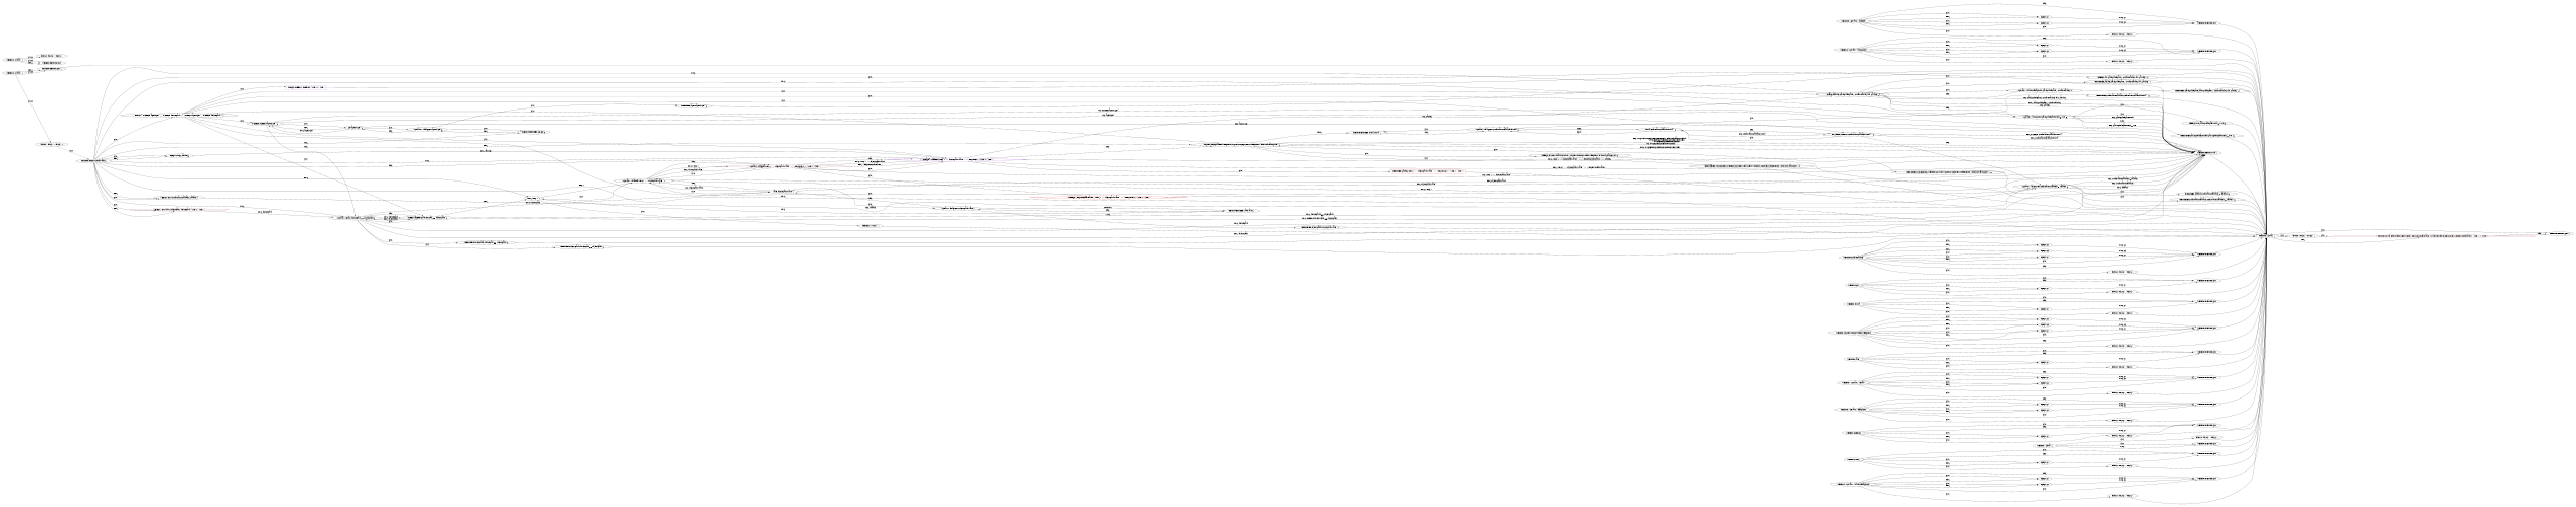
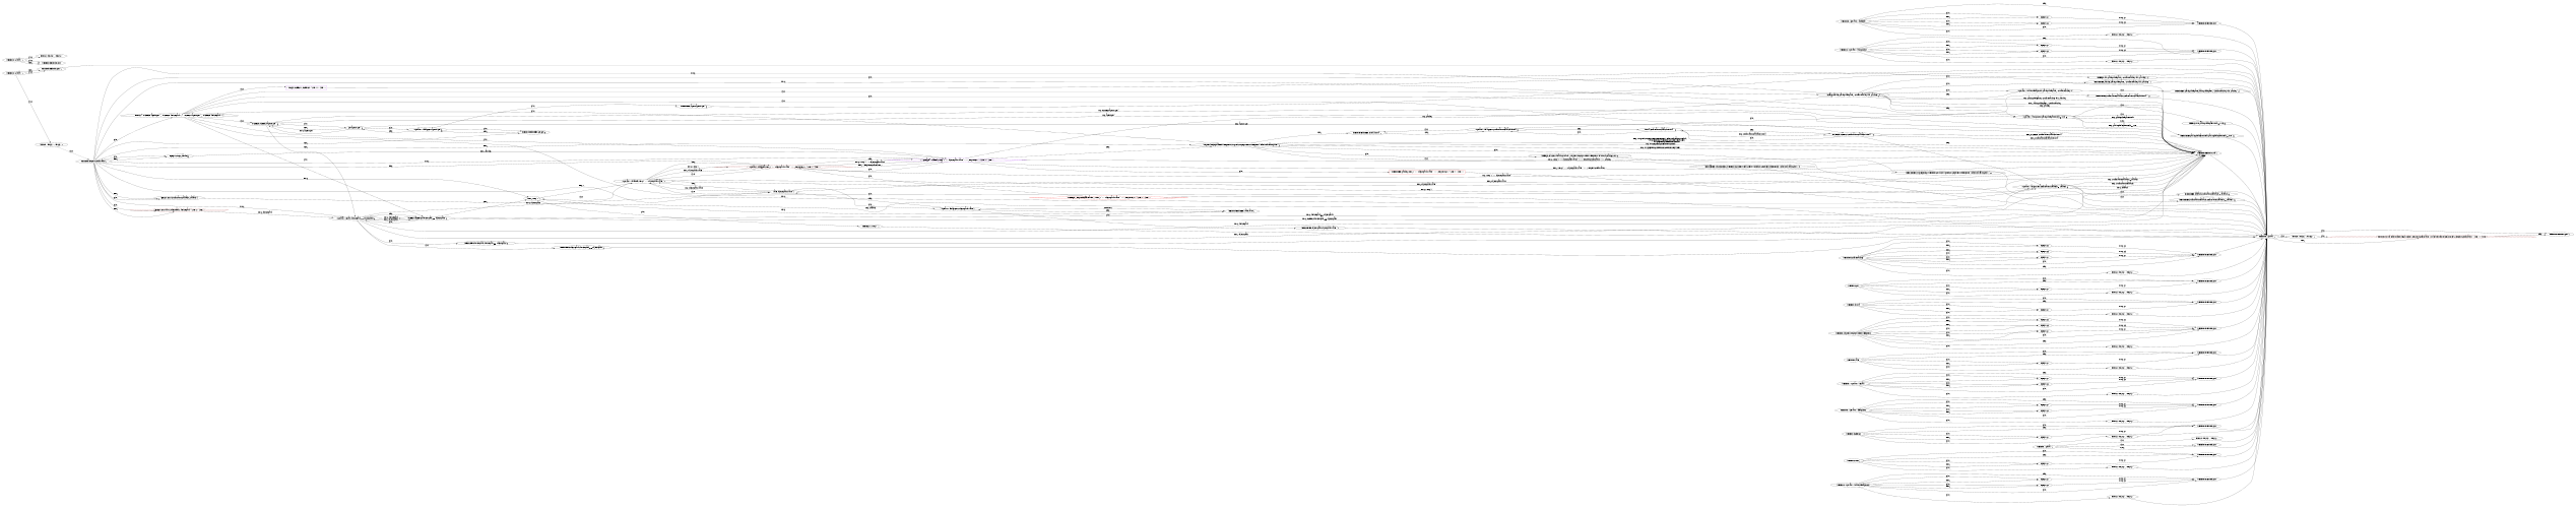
  digraph {
    rankdir=LR
    n1 [label=<(METHOD,&lt;operator&gt;.shiftLeft)>]
    n2 [label=<(PARAM,p1)>]
    n3 [label=<(PARAM,p2)>]
    n4 [label=<(BLOCK,&lt;empty&gt;,&lt;empty&gt;)>]
    n5 [label=<(METHOD_RETURN,ANY)>]
    n6 [label=<(METHOD,&lt;global&gt;)<SUB>1</SUB>>]
    n7 [label=<(BLOCK,&lt;empty&gt;,&lt;empty&gt;)<SUB>1</SUB>>]
    n8 [color=brown label="<(UNKNOWN,void BluetoothDeviceChromeOS::RequestConfirmation(,void BluetoothDeviceChromeOS::RequestConfirmation()<SUB>1</SUB>>" shape=diamond]
    n9 [label=<(METHOD_RETURN,ANY)<SUB>1</SUB>>]
    n10 [label=<(METHOD,&lt;operator&gt;.assignment)>]
    n11 [label=<(PARAM,p1)>]
    n12 [label=<(PARAM,p2)>]
    n13 [label=<(BLOCK,&lt;empty&gt;,&lt;empty&gt;)>]
    n14 [label=<(METHOD_RETURN,ANY)>]
    n15 [label=<(METHOD,&lt;global&gt;)<SUB>1</SUB>>]
    n16 [label=<(BLOCK,&lt;empty&gt;,&lt;empty&gt;)<SUB>1</SUB>>]
    n17 [label=<(METHOD_RETURN,ANY)<SUB>1</SUB>>]
    n18 [label=<(METHOD,RequestConfirmation)<SUB>1</SUB>>]
    n19 [color=brown label="<(PARAM,const dbus::ObjectPath&amp; device_path)<SUB>2</SUB>>" shape=diamond]
    n20 [label=<(PARAM,uint32 passkey)<SUB>3</SUB>>]
    n21 [label=<(PARAM,const ConfirmationCallback&amp; callback)<SUB>4</SUB>>]
    n22 [label=<(BLOCK,{   DCHECK(agent_.get());   DCHECK(device_path ...,{   DCHECK(agent_.get());   DCHECK(device_path ...)<SUB>4</SUB>>]
    n23 [label=<(FIELD_IDENTIFIER,get,get)<SUB>5</SUB>>]
    n24 [label=<(&lt;operator&gt;.equals,device_path == object_path_)<SUB>6</SUB>>]
    n25 [color=purple label="<(&lt;operator&gt;.shiftLeft,VLOG(1) &lt;&lt; object_path_.value() &lt;&lt; &quot;: RequestCo...)<SUB>7</SUB>>" shape=diamond]
    n26 [color=brown label="<(&lt;operator&gt;.shiftLeft,VLOG(1) &lt;&lt; object_path_.value() &lt;&lt; &quot;: RequestCo...)<SUB>7</SUB>>" shape=diamond]
    n27 [label=<(VLOG,VLOG(1))<SUB>7</SUB>>]
    n28 [label=<(UMA_HISTOGRAM_ENUMERATION,UMA_HISTOGRAM_ENUMERATION(&quot;Bluetooth.PairingMet...)<SUB>8</SUB>>]
    n29 [label=<(&lt;operator&gt;.assignment,confirmation_callback_ = callback)<SUB>13</SUB>>]
    n30 [label=<(ConfirmPasskey,pairing_delegate_-&gt;ConfirmPasskey(this, passkey))<SUB>14</SUB>>]
    n31 [label=<(&lt;operator&gt;.assignment,pairing_delegate_used_ = true)<SUB>15</SUB>>]
    n32 [label=<(METHOD_RETURN,void)<SUB>1</SUB>>]
    n33 [label=<(DCHECK,DCHECK(agent_.get()))<SUB>5</SUB>>]
    n34 [label=<(DCHECK,DCHECK(device_path == object_path_))<SUB>6</SUB>>]
    n35 [color=purple label="<(LOCAL,DCHECK : DCHECK)<SUB>11</SUB>>" shape=box]
    n36 [label=<(DCHECK,DCHECK(confirmation_callback_.is_null()))<SUB>12</SUB>>]
    n37 [label=<(&lt;operator&gt;.fieldAccess,agent_.get)<SUB>5</SUB>>]
    n38 [label=<(IDENTIFIER,device_path,device_path == object_path_)<SUB>6</SUB>>]
    n39 [label=<(IDENTIFIER,object_path_,device_path == object_path_)<SUB>6</SUB>>]
    n40 [label=<(value,object_path_.value())<SUB>7</SUB>>]
    n41 [color=red label="<(IDENTIFIER,passkey,VLOG(1) &lt;&lt; object_path_.value() &lt;&lt; &quot;: RequestCo...)<SUB>7</SUB>>" shape=box]
    n42 [label=<(&lt;operator&gt;.shiftLeft,VLOG(1) &lt;&lt; object_path_.value())<SUB>7</SUB>>]
    n43 [color=red label="<(LITERAL,&quot;: RequestConfirmation: &quot;,VLOG(1) &lt;&lt; object_path_.value() &lt;&lt; &quot;: RequestCo...)<SUB>7</SUB>>" shape=diamond]
    n44 [label=<(LITERAL,1,VLOG(1))<SUB>7</SUB>>]
    n45 [label=<(FIELD_IDENTIFIER,value,value)<SUB>7</SUB>>]
    n46 [label=<(LITERAL,&quot;Bluetooth.PairingMethod&quot;,UMA_HISTOGRAM_ENUMERATION(&quot;Bluetooth.PairingMet...)<SUB>8</SUB>>]
    n47 [label=<(IDENTIFIER,UMA_PAIRING_METHOD_CONFIRM_PASSKEY,UMA_HISTOGRAM_ENUMERATION(&quot;Bluetooth.PairingMet...)<SUB>9</SUB>>]
    n48 [label=<(IDENTIFIER,UMA_PAIRING_METHOD_COUNT,UMA_HISTOGRAM_ENUMERATION(&quot;Bluetooth.PairingMet...)<SUB>10</SUB>>]
    n49 [label=<(FIELD_IDENTIFIER,is_null,is_null)<SUB>12</SUB>>]
    n50 [label=<(IDENTIFIER,confirmation_callback_,confirmation_callback_ = callback)<SUB>13</SUB>>]
    n51 [label=<(IDENTIFIER,callback,confirmation_callback_ = callback)<SUB>13</SUB>>]
    n52 [label=<(&lt;operator&gt;.indirectFieldAccess,pairing_delegate_-&gt;ConfirmPasskey)<SUB>14</SUB>>]
    n53 [label=<(LITERAL,this,pairing_delegate_-&gt;ConfirmPasskey(this, passkey))<SUB>14</SUB>>]
    n54 [label=<(IDENTIFIER,passkey,pairing_delegate_-&gt;ConfirmPasskey(this, passkey))<SUB>14</SUB>>]
    n55 [label=<(IDENTIFIER,pairing_delegate_used_,pairing_delegate_used_ = true)<SUB>15</SUB>>]
    n56 [label=<(LITERAL,true,pairing_delegate_used_ = true)<SUB>15</SUB>>]
    n57 [label=<(get,agent_.get())<SUB>5</SUB>>]
    n58 [label=<(is_null,confirmation_callback_.is_null())<SUB>12</SUB>>]
    n59 [label=<(IDENTIFIER,agent_,agent_.get())<SUB>5</SUB>>]
    n60 [label=<(&lt;operator&gt;.fieldAccess,object_path_.value)<SUB>7</SUB>>]
    n61 [label=<(IDENTIFIER,object_path_,object_path_.value())<SUB>7</SUB>>]
    n62 [label=<(&lt;operator&gt;.fieldAccess,confirmation_callback_.is_null)<SUB>12</SUB>>]
    n63 [label=<(IDENTIFIER,confirmation_callback_,confirmation_callback_.is_null())<SUB>12</SUB>>]
    n64 [label=<(IDENTIFIER,pairing_delegate_,pairing_delegate_-&gt;ConfirmPasskey(this, passkey))<SUB>14</SUB>>]
    n65 [label=<(METHOD,ConfirmPasskey)>]
    n66 [label=<(PARAM,p1)>]
    n67 [label=<(PARAM,p2)>]
    n68 [label=<(PARAM,p3)>]
    n69 [label=<(BLOCK,&lt;empty&gt;,&lt;empty&gt;)>]
    n70 [label=<(METHOD_RETURN,ANY)>]
    n71 [label=<(METHOD,get)>]
    n72 [label=<(PARAM,p1)>]
    n73 [label=<(BLOCK,&lt;empty&gt;,&lt;empty&gt;)>]
    n74 [label=<(METHOD_RETURN,ANY)>]
    n75 [label=<(METHOD,is_null)>]
    n76 [label=<(PARAM,p1)>]
    n77 [label=<(BLOCK,&lt;empty&gt;,&lt;empty&gt;)>]
    n78 [label=<(METHOD_RETURN,ANY)>]
    n79 [label=<(METHOD,UMA_HISTOGRAM_ENUMERATION)>]
    n80 [label=<(PARAM,p1)>]
    n81 [label=<(PARAM,p2)>]
    n82 [label=<(PARAM,p3)>]
    n83 [label=<(BLOCK,&lt;empty&gt;,&lt;empty&gt;)>]
    n84 [label=<(METHOD_RETURN,ANY)>]
    n85 [label=<(METHOD,value)>]
    n86 [label=<(PARAM,p1)>]
    n87 [label=<(BLOCK,&lt;empty&gt;,&lt;empty&gt;)>]
    n88 [label=<(METHOD_RETURN,ANY)>]
    n89 [label=<(METHOD,&lt;operator&gt;.equals)>]
    n90 [label=<(PARAM,p1)>]
    n91 [label=<(PARAM,p2)>]
    n92 [label=<(BLOCK,&lt;empty&gt;,&lt;empty&gt;)>]
    n93 [label=<(METHOD_RETURN,ANY)>]
    n94 [label=<(METHOD,&lt;operator&gt;.fieldAccess)>]
    n95 [label=<(PARAM,p1)>]
    n96 [label=<(PARAM,p2)>]
    n97 [label=<(BLOCK,&lt;empty&gt;,&lt;empty&gt;)>]
    n98 [label=<(METHOD_RETURN,ANY)>]
    n99 [label=<(METHOD,DCHECK)>]
    n100 [label=<(PARAM,p1)>]
    n101 [label=<(BLOCK,&lt;empty&gt;,&lt;empty&gt;)>]
    n102 [label=<(METHOD_RETURN,ANY)>]
    n103 [label=<(METHOD,&lt;global&gt;)<SUB>1</SUB>>]
    n104 [label=<(BLOCK,&lt;empty&gt;,&lt;empty&gt;)>]
    n105 [label=<(METHOD_RETURN,ANY)>]
    n106 [label=<(METHOD,VLOG)>]
    n107 [label=<(PARAM,p1)>]
    n108 [label=<(BLOCK,&lt;empty&gt;,&lt;empty&gt;)>]
    n109 [label=<(METHOD_RETURN,ANY)>]
    n110 [label=<(METHOD,&lt;operator&gt;.indirectFieldAccess)>]
    n111 [label=<(PARAM,p1)>]
    n112 [label=<(PARAM,p2)>]
    n113 [label=<(BLOCK,&lt;empty&gt;,&lt;empty&gt;)>]
    n114 [label=<(METHOD_RETURN,ANY)>]
    n115 [label=<(METHOD,&lt;global&gt;)<SUB>1</SUB>>]
    n116 [label=<(BLOCK,&lt;empty&gt;,&lt;empty&gt;)>]
    n117 [label=<(METHOD_RETURN,ANY)>]
    n1 -> n2 [label="AST: "]
    n1 -> n2 [label="DDG: "]
    n1 -> n3 [label="AST: "]
    n1 -> n3 [label="DDG: "]
    n1 -> n4 [label="AST: "]
    n1 -> n5 [label="AST: "]
    n1 -> n5 [label="CFG: "]
    n2 -> n5 [label="DDG: p1"]
    n3 -> n5 [label="DDG: p2"]
    n4 -> n6
    n5 -> n6
    n6 -> n7 [label="AST: "]
    n6 -> n8 [label="CFG: "]
    n6 -> n9 [label="AST: "]
    n7 -> n8 [label="AST: "]
    n8 -> n9 [label="CFG: "]
    n10 -> n11 [label="AST: "]
    n10 -> n11 [label="DDG: "]
    n10 -> n12 [label="AST: "]
    n10 -> n12 [label="DDG: "]
    n10 -> n13 [label="AST: "]
    n10 -> n14 [label="AST: "]
    n10 -> n14 [label="CFG: "]
    n11 -> n14 [label="DDG: p1"]
    n12 -> n14 [label="DDG: p2"]
    n13 -> n6
    n14 -> n6
    n15 -> n16 [label="AST: "]
    n15 -> n17 [label="AST: "]
    n15 -> n17 [label="CFG: "]
    n16 -> n18 [label="AST: "]
    n17 -> n6
    n18 -> n19 [label="AST: "]
    n18 -> n19 [label="DDG: "]
    n18 -> n20 [label="AST: "]
    n18 -> n20 [label="DDG: "]
    n18 -> n21 [label="AST: "]
    n18 -> n21 [label="DDG: "]
    n18 -> n22 [label="AST: "]
    n18 -> n23 [label="CFG: "]
    n18 -> n24 [label="DDG: "]
    n18 -> n25 [label="DDG: "]
    n18 -> n26 [label="DDG: "]
    n18 -> n27 [label="DDG: "]
    n18 -> n28 [label="DDG: "]
    n18 -> n29 [label="DDG: "]
    n18 -> n30 [label="DDG: "]
    n18 -> n31 [label="DDG: "]
    n18 -> n32 [label="AST: "]
    n19 -> n24 [label="DDG: device_path"]
    n20 -> n25 [label="DDG: passkey"]
    n21 -> n29 [label="DDG: callback"]
    n22 -> n25 [label="AST: "]
    n22 -> n28 [label="AST: "]
    n22 -> n29 [label="AST: "]
    n22 -> n30 [label="AST: "]
    n22 -> n31 [label="AST: "]
    n22 -> n33 [label="AST: "]
    n22 -> n34 [label="AST: "]
    n22 -> n35 [label="AST: "]
    n22 -> n36 [label="AST: "]
    n23 -> n37 [label="CFG: "]
    n24 -> n32 [label="DDG: device_path"]
    n24 -> n32 [label="DDG: object_path_"]
    n24 -> n34 [label="CFG: "]
    n24 -> n34 [label="DDG: device_path"]
    n24 -> n34 [label="DDG: object_path_"]
    n24 -> n38 [label="AST: "]
    n24 -> n39 [label="AST: "]
    n24 -> n40 [label="DDG: object_path_"]
    n25 -> n26 [label="AST: "]
    n25 -> n28 [label="CFG: "]
    n25 -> n30 [label="DDG: passkey"]
    n25 -> n32 [label="DDG: VLOG(1) &lt;&lt; object_path_.value() &lt;&lt; &quot;: RequestConfirmation: &quot;"]
    n25 -> n32 [label="DDG: VLOG(1) &lt;&lt; object_path_.value() &lt;&lt; &quot;: RequestConfirmation: &quot; &lt;&lt; passkey"]
    n25 -> n41 [label="AST: "]
    n26 -> n25 [label="CFG: "]
    n26 -> n25 [label="DDG: VLOG(1) &lt;&lt; object_path_.value()"]
    n26 -> n25 [label="DDG: &quot;: RequestConfirmation: &quot;"]
    n26 -> n32 [label="DDG: VLOG(1) &lt;&lt; object_path_.value()"]
    n26 -> n42 [label="AST: "]
    n26 -> n43 [label="AST: "]
    n27 -> n42 [label="DDG: 1"]
    n27 -> n44 [label="AST: "]
    n27 -> n45 [label="CFG: "]
    n28 -> n32 [label="DDG: UMA_PAIRING_METHOD_COUNT"]
    n28 -> n32 [label="DDG: UMA_HISTOGRAM_ENUMERATION(&quot;Bluetooth.PairingMethod&quot;,\n                            UMA_PAIRING_METHOD_CONFIRM_PASSKEY,\n                            UMA_PAIRING_METHOD_COUNT)"]
    n28 -> n32 [label="DDG: UMA_PAIRING_METHOD_CONFIRM_PASSKEY"]
    n28 -> n46 [label="AST: "]
    n28 -> n47 [label="AST: "]
    n28 -> n48 [label="AST: "]
    n28 -> n49 [label="CFG: "]
    n29 -> n32 [label="DDG: confirmation_callback_"]
    n29 -> n32 [label="DDG: callback"]
    n29 -> n32 [label="DDG: confirmation_callback_ = callback"]
    n29 -> n50 [label="AST: "]
    n29 -> n51 [label="AST: "]
    n30 -> n31 [label="CFG: "]
    n30 -> n32 [label="DDG: pairing_delegate_-&gt;ConfirmPasskey"]
    n30 -> n32 [label="DDG: passkey"]
    n30 -> n32 [label="DDG: pairing_delegate_-&gt;ConfirmPasskey(this, passkey)"]
    n30 -> n52 [label="AST: "]
    n30 -> n53 [label="AST: "]
    n30 -> n54 [label="AST: "]
    n31 -> n32 [label="CFG: "]
    n31 -> n32 [label="DDG: pairing_delegate_used_ = true"]
    n31 -> n32 [label="DDG: pairing_delegate_used_"]
    n31 -> n55 [label="AST: "]
    n31 -> n56 [label="AST: "]
    n32 -> n6
    n33 -> n24 [label="CFG: "]
    n33 -> n32 [label="DDG: agent_.get()"]
    n33 -> n32 [label="DDG: DCHECK(agent_.get())"]
    n33 -> n57 [label="AST: "]
    n34 -> n24 [label="AST: "]
    n34 -> n27 [label="CFG: "]
    n34 -> n32 [label="DDG: device_path == object_path_"]
    n34 -> n32 [label="DDG: DCHECK(device_path == object_path_)"]
    n35 -> n6
    n36 -> n29 [label="CFG: "]
    n36 -> n32 [label="DDG: confirmation_callback_.is_null()"]
    n36 -> n32 [label="DDG: DCHECK(confirmation_callback_.is_null())"]
    n36 -> n58 [label="AST: "]
    n37 -> n23 [label="AST: "]
    n37 -> n57 [label="CFG: "]
    n37 -> n59 [label="AST: "]
    n38 -> n6
    n39 -> n6
    n40 -> n32 [label="DDG: object_path_.value"]
    n40 -> n42 [label="CFG: "]
    n40 -> n42 [label="DDG: object_path_.value"]
    n40 -> n60 [label="AST: "]
    n41 -> n6
    n42 -> n26 [label="CFG: "]
    n42 -> n26 [label="DDG: VLOG(1)"]
    n42 -> n26 [label="DDG: object_path_.value()"]
    n42 -> n27 [label="AST: "]
    n42 -> n32 [label="DDG: VLOG(1)"]
    n42 -> n32 [label="DDG: object_path_.value()"]
    n42 -> n40 [label="AST: "]
    n43 -> n6
    n44 -> n6
    n45 -> n60 [label="CFG: "]
    n46 -> n6
    n47 -> n6
    n48 -> n6
    n49 -> n62 [label="CFG: "]
    n50 -> n6
    n51 -> n6
    n52 -> n30 [label="CFG: "]
    n52 -> n64 [label="AST: "]
    n53 -> n6
    n54 -> n6
    n55 -> n6
    n56 -> n6
    n57 -> n32 [label="DDG: agent_.get"]
    n57 -> n33 [label="CFG: "]
    n57 -> n33 [label="DDG: agent_.get"]
    n57 -> n37 [label="AST: "]
    n58 -> n36 [label="CFG: "]
    n58 -> n36 [label="DDG: confirmation_callback_.is_null"]
    n58 -> n62 [label="AST: "]
    n59 -> n6
    n60 -> n40 [label="CFG: "]
    n60 -> n45 [label="CONFIRM: "]
-   n60 -> n61 [label="VLOG: "]
+   n60 -> n61 [label="AST: "]
    n61 -> n6
    n62 -> n49 [label="AST: "]
    n62 -> n58 [label="CFG: "]
    n62 -> n63 [label="AST: "]
    n63 -> n6
    n64 -> n6
    n65 -> n66 [label="AST: "]
    n65 -> n66 [label="DDG: "]
    n65 -> n67 [label="AST: "]
    n65 -> n67 [label="DDG: "]
    n65 -> n68 [label="AST: "]
    n65 -> n68 [label="DDG: "]
    n65 -> n69 [label="AST: "]
    n65 -> n70 [label="AST: "]
    n65 -> n70 [label="CFG: "]
    n66 -> n70 [label="DDG: p1"]
    n67 -> n70 [label="DDG: p2"]
    n68 -> n70 [label="DDG: p3"]
    n69 -> n6
    n70 -> n6
    n71 -> n72 [label="AST: "]
    n71 -> n72 [label="DDG: "]
    n71 -> n73 [label="AST: "]
    n71 -> n74 [label="AST: "]
    n71 -> n74 [label="CFG: "]
    n72 -> n74 [label="DDG: p1"]
    n73 -> n6
    n74 -> n6
    n75 -> n76 [label="AST: "]
    n75 -> n76 [label="DDG: "]
    n75 -> n77 [label="AST: "]
    n75 -> n78 [label="AST: "]
    n75 -> n78 [label="CFG: "]
    n76 -> n78 [label="DDG: p1"]
    n77 -> n6
    n78 -> n6
    n79 -> n80 [label="AST: "]
    n79 -> n80 [label="DDG: "]
    n79 -> n81 [label="AST: "]
    n79 -> n81 [label="DDG: "]
    n79 -> n82 [label="AST: "]
    n79 -> n82 [label="DDG: "]
    n79 -> n83 [label="AST: "]
    n79 -> n84 [label="AST: "]
    n79 -> n84 [label="CFG: "]
    n80 -> n84 [label="DDG: p1"]
    n81 -> n84 [label="DDG: p2"]
    n82 -> n84 [label="DDG: p3"]
    n83 -> n6
    n84 -> n6
    n85 -> n86 [label="AST: "]
    n85 -> n86 [label="DDG: "]
    n85 -> n87 [label="AST: "]
    n85 -> n88 [label="AST: "]
    n85 -> n88 [label="CFG: "]
    n86 -> n88 [label="DDG: p1"]
    n87 -> n6
    n88 -> n6
    n89 -> n90 [label="AST: "]
    n89 -> n90 [label="DDG: "]
    n89 -> n91 [label="AST: "]
    n89 -> n91 [label="DDG: "]
    n89 -> n92 [label="AST: "]
    n89 -> n93 [label="AST: "]
    n89 -> n93 [label="CFG: "]
    n90 -> n93 [label="DDG: p1"]
    n91 -> n93 [label="DDG: p2"]
    n92 -> n6
    n93 -> n6
    n94 -> n95 [label="AST: "]
    n94 -> n95 [label="DDG: "]
    n94 -> n96 [label="AST: "]
    n94 -> n96 [label="DDG: "]
    n94 -> n97 [label="AST: "]
    n94 -> n98 [label="AST: "]
    n94 -> n98 [label="CFG: "]
    n95 -> n98 [label="DDG: p1"]
    n96 -> n98 [label="DDG: p2"]
    n97 -> n6
    n98 -> n6
    n99 -> n100 [label="AST: "]
    n99 -> n100 [label="DDG: "]
    n99 -> n101 [label="AST: "]
    n99 -> n102 [label="AST: "]
    n99 -> n102 [label="CFG: "]
    n100 -> n102 [label="DDG: p1"]
    n101 -> n6
    n102 -> n6
    n103 -> n104 [label="AST: "]
    n103 -> n105 [label="AST: "]
    n103 -> n105 [label="CFG: "]
    n104 -> n6
    n105 -> n6
    n106 -> n107 [label="AST: "]
    n106 -> n107 [label="DDG: "]
    n106 -> n108 [label="AST: "]
    n106 -> n109 [label="AST: "]
    n106 -> n109 [label="CFG: "]
    n107 -> n109 [label="DDG: p1"]
    n108 -> n6
    n109 -> n6
    n110 -> n111 [label="AST: "]
    n110 -> n111 [label="DDG: "]
    n110 -> n112 [label="AST: "]
    n110 -> n112 [label="DDG: "]
    n110 -> n113 [label="AST: "]
    n110 -> n114 [label="AST: "]
    n110 -> n114 [label="CFG: "]
    n111 -> n114 [label="DDG: p1"]
    n112 -> n114 [label="DDG: p2"]
    n113 -> n6
    n114 -> n6
    n115 -> n116 [label="AST: "]
    n115 -> n117 [label="AST: "]
    n115 -> n117 [label="CFG: "]
  }
